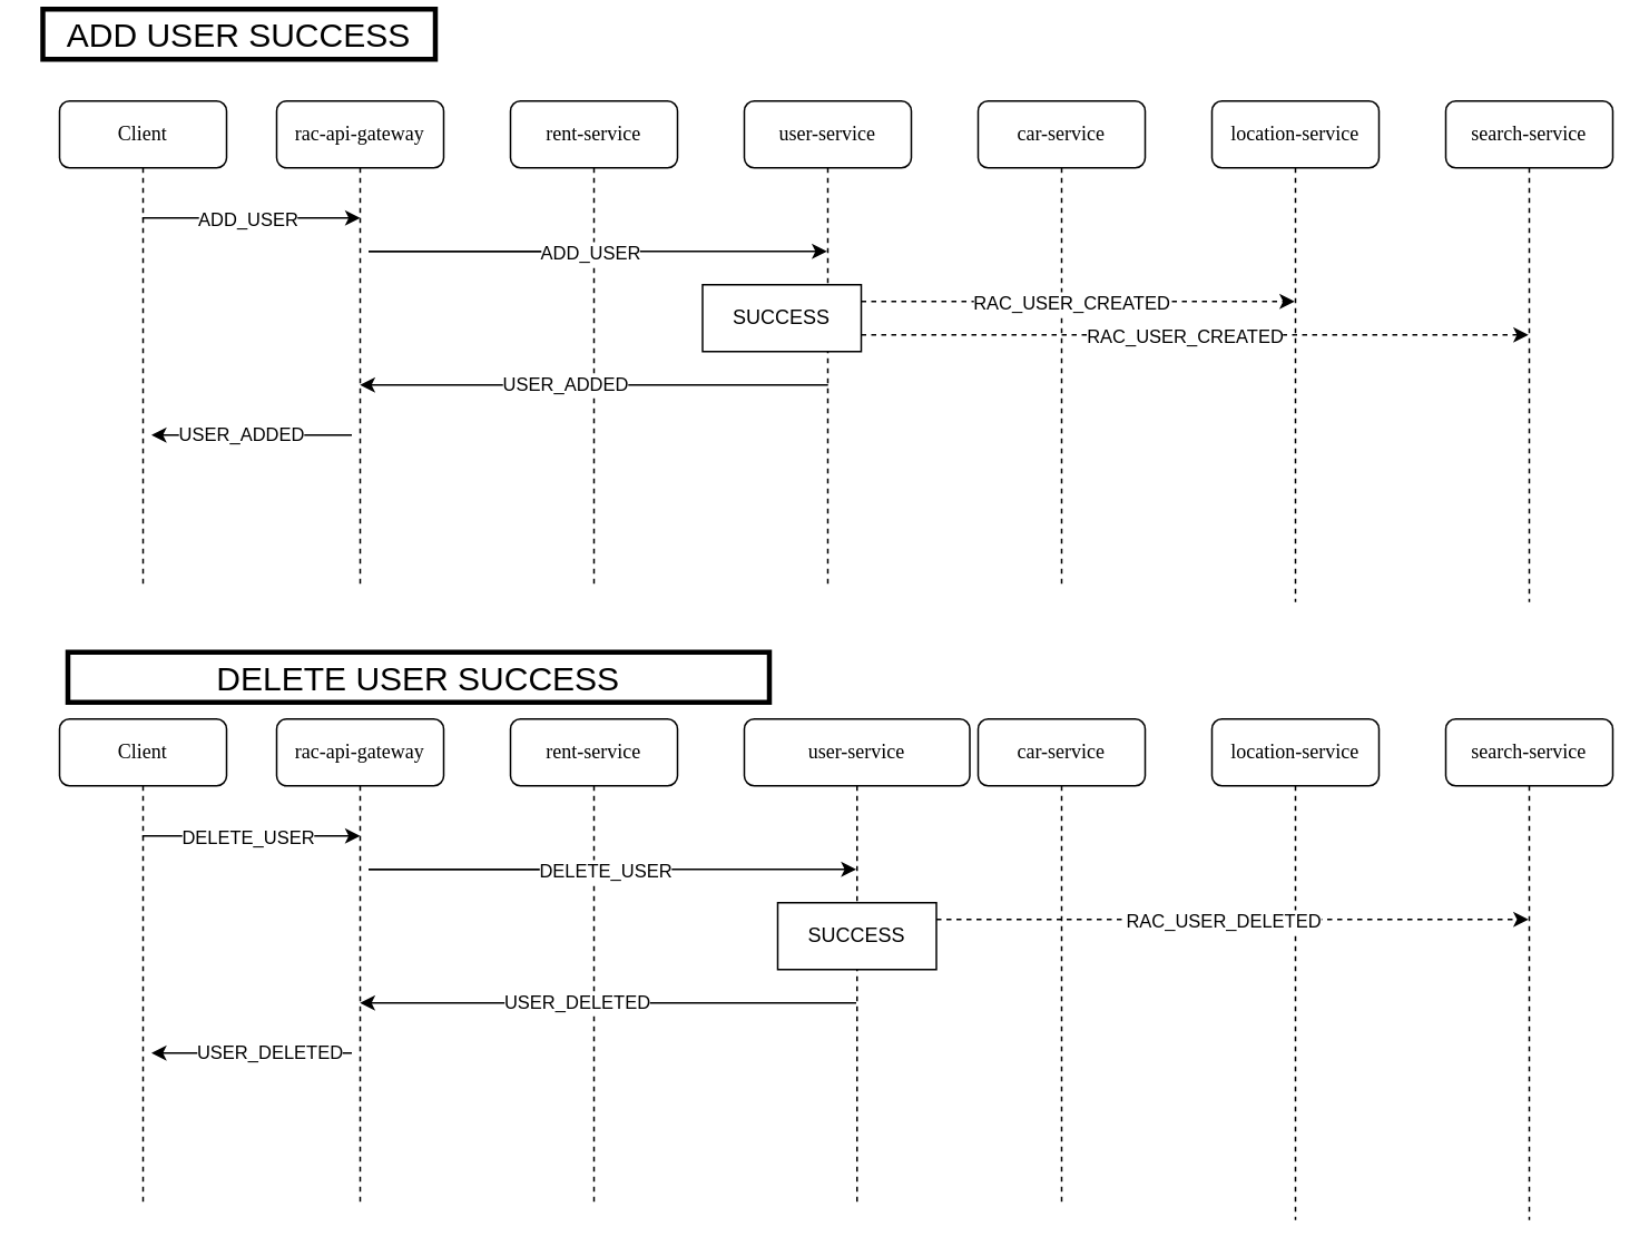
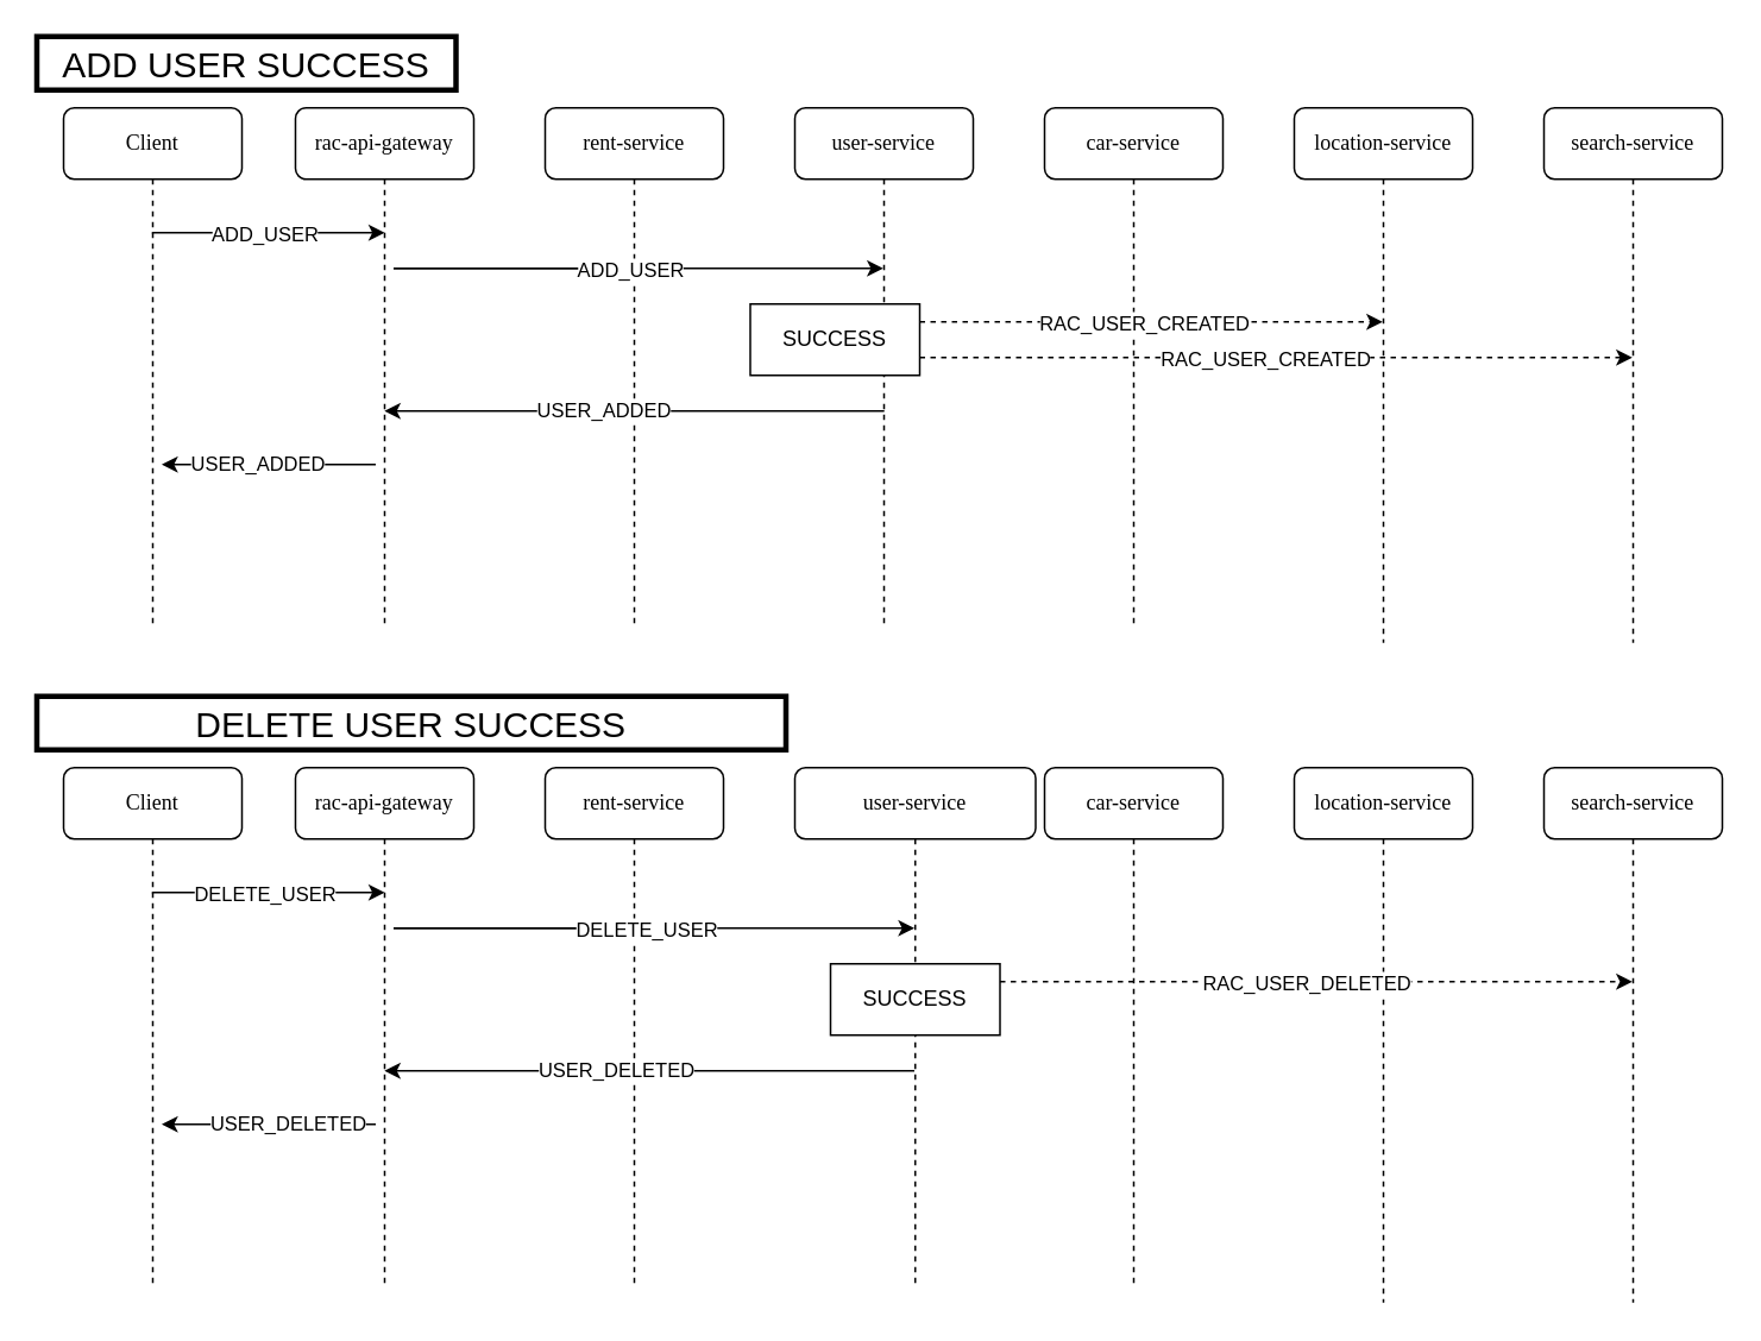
  <mxCell id="0" />
  <mxCell id="1" parent="0" />
  <mxCell id="2" value="rent-service" style="shape=umlLifeline;perimeter=lifelinePerimeter;whiteSpace=wrap;html=1;container=1;collapsible=0;recursiveResize=0;outlineConnect=0;rounded=1;shadow=0;comic=0;labelBackgroundColor=none;strokeWidth=1;fontFamily=Verdana;fontSize=12;align=center;" parent="1" vertex="1"><mxGeometry x="305" y="60" width="100" height="290" as="geometry" /></mxCell>
  <mxCell id="3" value="user-service" style="shape=umlLifeline;perimeter=lifelinePerimeter;whiteSpace=wrap;html=1;container=1;collapsible=0;recursiveResize=0;outlineConnect=0;rounded=1;shadow=0;comic=0;labelBackgroundColor=none;strokeWidth=1;fontFamily=Verdana;fontSize=12;align=center;" parent="1" vertex="1"><mxGeometry x="445" y="60" width="100" height="290" as="geometry" /></mxCell>
  <mxCell id="4" value="SUCCESS" style="rounded=0;whiteSpace=wrap;html=1;" vertex="1" parent="3"><mxGeometry x="-25" y="110" width="95" height="40" as="geometry" /></mxCell>
  <mxCell id="5" value="car-service" style="shape=umlLifeline;perimeter=lifelinePerimeter;whiteSpace=wrap;html=1;container=1;collapsible=0;recursiveResize=0;outlineConnect=0;rounded=1;shadow=0;comic=0;labelBackgroundColor=none;strokeWidth=1;fontFamily=Verdana;fontSize=12;align=center;" parent="1" vertex="1"><mxGeometry x="585" y="60" width="100" height="290" as="geometry" /></mxCell>
  <mxCell id="6" value="location-service" style="shape=umlLifeline;perimeter=lifelinePerimeter;whiteSpace=wrap;html=1;container=1;collapsible=0;recursiveResize=0;outlineConnect=0;rounded=1;shadow=0;comic=0;labelBackgroundColor=none;strokeWidth=1;fontFamily=Verdana;fontSize=12;align=center;" parent="1" vertex="1"><mxGeometry x="725" y="60" width="100" height="300" as="geometry" /></mxCell>
  <mxCell id="7" value="" style="endArrow=classic;html=1;rounded=0;dashed=1;exitX=1;exitY=0.25;exitDx=0;exitDy=0;" edge="1" parent="6" source="4"><mxGeometry width="50" height="50" relative="1" as="geometry"><mxPoint x="-205" y="120" as="sourcePoint" /><mxPoint x="49.5" y="120.0" as="targetPoint" /></mxGeometry></mxCell>
  <mxCell id="8" value="RAC_USER_CREATED" style="edgeLabel;html=1;align=center;verticalAlign=middle;resizable=0;points=[];" vertex="1" connectable="0" parent="7"><mxGeometry x="-0.035" relative="1" as="geometry"><mxPoint as="offset" /></mxGeometry></mxCell>
  <mxCell id="9" value="search-service" style="shape=umlLifeline;perimeter=lifelinePerimeter;whiteSpace=wrap;html=1;container=1;collapsible=0;recursiveResize=0;outlineConnect=0;rounded=1;shadow=0;comic=0;labelBackgroundColor=none;strokeWidth=1;fontFamily=Verdana;fontSize=12;align=center;" parent="1" vertex="1"><mxGeometry x="865" y="60" width="100" height="300" as="geometry" /></mxCell>
  <mxCell id="10" value="Client" style="shape=umlLifeline;perimeter=lifelinePerimeter;whiteSpace=wrap;html=1;container=1;collapsible=0;recursiveResize=0;outlineConnect=0;rounded=1;shadow=0;comic=0;labelBackgroundColor=none;strokeWidth=1;fontFamily=Verdana;fontSize=12;align=center;" parent="1" vertex="1"><mxGeometry x="35" y="60" width="100" height="290" as="geometry" /></mxCell>
  <mxCell id="11" value="rac-api-gateway" style="shape=umlLifeline;perimeter=lifelinePerimeter;whiteSpace=wrap;html=1;container=1;collapsible=0;recursiveResize=0;outlineConnect=0;rounded=1;shadow=0;comic=0;labelBackgroundColor=none;strokeWidth=1;fontFamily=Verdana;fontSize=12;align=center;" vertex="1" parent="1"><mxGeometry x="165" y="60" width="100" height="290" as="geometry" /></mxCell>
  <mxCell id="12" value="" style="endArrow=classic;html=1;rounded=0;" edge="1" parent="11" source="10"><mxGeometry width="50" height="50" relative="1" as="geometry"><mxPoint y="120" as="sourcePoint" /><mxPoint x="50" y="70" as="targetPoint" /></mxGeometry></mxCell>
  <mxCell id="13" value="ADD_USER" style="edgeLabel;html=1;align=center;verticalAlign=middle;resizable=0;points=[];" vertex="1" connectable="0" parent="12"><mxGeometry x="-0.035" relative="1" as="geometry"><mxPoint as="offset" /></mxGeometry></mxCell>
  <mxCell id="14" value="" style="endArrow=classic;html=1;rounded=0;" edge="1" parent="11"><mxGeometry width="50" height="50" relative="1" as="geometry"><mxPoint x="55" y="90" as="sourcePoint" /><mxPoint x="185" y="90" as="targetPoint" /></mxGeometry></mxCell>
  <mxCell id="15" value="" style="endArrow=classic;html=1;rounded=0;" edge="1" parent="11" target="3"><mxGeometry width="50" height="50" relative="1" as="geometry"><mxPoint x="55" y="90" as="sourcePoint" /><mxPoint x="185" y="90" as="targetPoint" /></mxGeometry></mxCell>
  <mxCell id="16" value="ADD_USER" style="edgeLabel;html=1;align=center;verticalAlign=middle;resizable=0;points=[];" vertex="1" connectable="0" parent="15"><mxGeometry x="-0.035" relative="1" as="geometry"><mxPoint as="offset" /></mxGeometry></mxCell>
- <mxCell id="17" value="&lt;font style=&quot;font-size: 20px;&quot;&gt;ADD USER SUCCESS&lt;/font&gt;" style="text;html=1;strokeColor=default;fillColor=none;align=center;verticalAlign=middle;whiteSpace=wrap;rounded=0;strokeWidth=3;" vertex="1" parent="1"><mxGeometry x="25" y="5" width="235" height="30" as="geometry" /></mxCell>
+ <mxCell id="17" value="&lt;font style=&quot;font-size: 20px;&quot;&gt;ADD USER SUCCESS&lt;/font&gt;" style="text;html=1;strokeColor=default;fillColor=none;align=center;verticalAlign=middle;whiteSpace=wrap;rounded=0;strokeWidth=3;" vertex="1" parent="1"><mxGeometry x="20" y="20" width="235" height="30" as="geometry" /></mxCell>
  <mxCell id="18" value="" style="endArrow=classic;html=1;rounded=0;" edge="1" parent="1"><mxGeometry width="50" height="50" relative="1" as="geometry"><mxPoint x="495.13" y="230" as="sourcePoint" /><mxPoint x="214.88" y="230" as="targetPoint" /></mxGeometry></mxCell>
  <mxCell id="19" value="USER_ADDED" style="edgeLabel;html=1;align=center;verticalAlign=middle;resizable=0;points=[];" vertex="1" connectable="0" parent="18"><mxGeometry x="0.137" y="-1" relative="1" as="geometry"><mxPoint x="1" as="offset" /></mxGeometry></mxCell>
  <mxCell id="20" value="" style="endArrow=classic;html=1;rounded=0;" edge="1" parent="1"><mxGeometry width="50" height="50" relative="1" as="geometry"><mxPoint x="210" y="260" as="sourcePoint" /><mxPoint x="90" y="260" as="targetPoint" /></mxGeometry></mxCell>
  <mxCell id="21" value="USER_ADDED" style="edgeLabel;html=1;align=center;verticalAlign=middle;resizable=0;points=[];" vertex="1" connectable="0" parent="20"><mxGeometry x="0.137" y="-1" relative="1" as="geometry"><mxPoint x="1" as="offset" /></mxGeometry></mxCell>
  <mxCell id="22" value="rent-service" style="shape=umlLifeline;perimeter=lifelinePerimeter;whiteSpace=wrap;html=1;container=1;collapsible=0;recursiveResize=0;outlineConnect=0;rounded=1;shadow=0;comic=0;labelBackgroundColor=none;strokeWidth=1;fontFamily=Verdana;fontSize=12;align=center;" vertex="1" parent="1"><mxGeometry x="305" y="430" width="100" height="290" as="geometry" /></mxCell>
  <mxCell id="23" value="user-service" style="shape=umlLifeline;perimeter=lifelinePerimeter;whiteSpace=wrap;html=1;container=1;collapsible=0;recursiveResize=0;outlineConnect=0;rounded=1;shadow=0;comic=0;labelBackgroundColor=none;strokeWidth=1;fontFamily=Verdana;fontSize=12;align=center;" vertex="1" parent="1"><mxGeometry x="445" y="430" width="135" height="290" as="geometry" /></mxCell>
  <mxCell id="24" value="SUCCESS" style="rounded=0;whiteSpace=wrap;html=1;" vertex="1" parent="23"><mxGeometry x="20" y="110" width="95" height="40" as="geometry" /></mxCell>
  <mxCell id="25" value="car-service" style="shape=umlLifeline;perimeter=lifelinePerimeter;whiteSpace=wrap;html=1;container=1;collapsible=0;recursiveResize=0;outlineConnect=0;rounded=1;shadow=0;comic=0;labelBackgroundColor=none;strokeWidth=1;fontFamily=Verdana;fontSize=12;align=center;" vertex="1" parent="1"><mxGeometry x="585" y="430" width="100" height="290" as="geometry" /></mxCell>
  <mxCell id="26" value="location-service" style="shape=umlLifeline;perimeter=lifelinePerimeter;whiteSpace=wrap;html=1;container=1;collapsible=0;recursiveResize=0;outlineConnect=0;rounded=1;shadow=0;comic=0;labelBackgroundColor=none;strokeWidth=1;fontFamily=Verdana;fontSize=12;align=center;" vertex="1" parent="1"><mxGeometry x="725" y="430" width="100" height="300" as="geometry" /></mxCell>
  <mxCell id="27" value="search-service" style="shape=umlLifeline;perimeter=lifelinePerimeter;whiteSpace=wrap;html=1;container=1;collapsible=0;recursiveResize=0;outlineConnect=0;rounded=1;shadow=0;comic=0;labelBackgroundColor=none;strokeWidth=1;fontFamily=Verdana;fontSize=12;align=center;" vertex="1" parent="1"><mxGeometry x="865" y="430" width="100" height="300" as="geometry" /></mxCell>
  <mxCell id="28" value="Client" style="shape=umlLifeline;perimeter=lifelinePerimeter;whiteSpace=wrap;html=1;container=1;collapsible=0;recursiveResize=0;outlineConnect=0;rounded=1;shadow=0;comic=0;labelBackgroundColor=none;strokeWidth=1;fontFamily=Verdana;fontSize=12;align=center;" vertex="1" parent="1"><mxGeometry x="35" y="430" width="100" height="290" as="geometry" /></mxCell>
  <mxCell id="29" value="rac-api-gateway" style="shape=umlLifeline;perimeter=lifelinePerimeter;whiteSpace=wrap;html=1;container=1;collapsible=0;recursiveResize=0;outlineConnect=0;rounded=1;shadow=0;comic=0;labelBackgroundColor=none;strokeWidth=1;fontFamily=Verdana;fontSize=12;align=center;" vertex="1" parent="1"><mxGeometry x="165" y="430" width="100" height="290" as="geometry" /></mxCell>
  <mxCell id="30" value="" style="endArrow=classic;html=1;rounded=0;" edge="1" parent="29" source="28"><mxGeometry width="50" height="50" relative="1" as="geometry"><mxPoint y="120" as="sourcePoint" /><mxPoint x="50" y="70" as="targetPoint" /></mxGeometry></mxCell>
  <mxCell id="31" value="DELETE_USER" style="edgeLabel;html=1;align=center;verticalAlign=middle;resizable=0;points=[];" vertex="1" connectable="0" parent="30"><mxGeometry x="-0.035" relative="1" as="geometry"><mxPoint as="offset" /></mxGeometry></mxCell>
  <mxCell id="32" value="" style="endArrow=classic;html=1;rounded=0;" edge="1" parent="29"><mxGeometry width="50" height="50" relative="1" as="geometry"><mxPoint x="55" y="90" as="sourcePoint" /><mxPoint x="185" y="90" as="targetPoint" /></mxGeometry></mxCell>
  <mxCell id="33" value="" style="endArrow=classic;html=1;rounded=0;" edge="1" parent="29" target="23"><mxGeometry width="50" height="50" relative="1" as="geometry"><mxPoint x="55" y="90" as="sourcePoint" /><mxPoint x="185" y="90" as="targetPoint" /></mxGeometry></mxCell>
  <mxCell id="34" value="DELETE_USER" style="edgeLabel;html=1;align=center;verticalAlign=middle;resizable=0;points=[];" vertex="1" connectable="0" parent="33"><mxGeometry x="-0.035" relative="1" as="geometry"><mxPoint as="offset" /></mxGeometry></mxCell>
- <mxCell id="35" value="&lt;font style=&quot;font-size: 20px;&quot;&gt;DELETE USER SUCCESS&lt;/font&gt;" style="text;html=1;strokeColor=default;fillColor=none;align=center;verticalAlign=middle;whiteSpace=wrap;rounded=0;strokeWidth=3;" vertex="1" parent="1"><mxGeometry x="40" y="390" width="420" height="30" as="geometry" /></mxCell>
+ <mxCell id="35" value="&lt;font style=&quot;font-size: 20px;&quot;&gt;DELETE USER SUCCESS&lt;/font&gt;" style="text;html=1;strokeColor=default;fillColor=none;align=center;verticalAlign=middle;whiteSpace=wrap;rounded=0;strokeWidth=3;" vertex="1" parent="1"><mxGeometry x="20" y="390" width="420" height="30" as="geometry" /></mxCell>
  <mxCell id="36" value="" style="endArrow=classic;html=1;rounded=0;" edge="1" parent="1" source="23"><mxGeometry width="50" height="50" relative="1" as="geometry"><mxPoint x="495.13" y="600" as="sourcePoint" /><mxPoint x="214.88" y="600" as="targetPoint" /></mxGeometry></mxCell>
  <mxCell id="37" value="USER_DELETED" style="edgeLabel;html=1;align=center;verticalAlign=middle;resizable=0;points=[];" vertex="1" connectable="0" parent="36"><mxGeometry x="0.137" y="-1" relative="1" as="geometry"><mxPoint x="1" as="offset" /></mxGeometry></mxCell>
  <mxCell id="38" value="" style="endArrow=classic;html=1;rounded=0;" edge="1" parent="1"><mxGeometry width="50" height="50" relative="1" as="geometry"><mxPoint x="210" y="630" as="sourcePoint" /><mxPoint x="90" y="630" as="targetPoint" /></mxGeometry></mxCell>
  <mxCell id="39" value="USER_DELETED" style="edgeLabel;html=1;align=center;verticalAlign=middle;resizable=0;points=[];" vertex="1" connectable="0" parent="38"><mxGeometry x="0.137" y="-1" relative="1" as="geometry"><mxPoint x="18" as="offset" /></mxGeometry></mxCell>
  <mxCell id="40" value="" style="endArrow=classic;html=1;rounded=0;dashed=1;exitX=1;exitY=0.75;exitDx=0;exitDy=0;" edge="1" parent="1" source="4" target="9"><mxGeometry width="50" height="50" relative="1" as="geometry"><mxPoint x="525" y="190" as="sourcePoint" /><mxPoint x="784.5" y="190" as="targetPoint" /></mxGeometry></mxCell>
  <mxCell id="41" value="RAC_USER_CREATED" style="edgeLabel;html=1;align=center;verticalAlign=middle;resizable=0;points=[];" vertex="1" connectable="0" parent="40"><mxGeometry x="-0.035" relative="1" as="geometry"><mxPoint as="offset" /></mxGeometry></mxCell>
  <mxCell id="42" value="" style="endArrow=classic;html=1;rounded=0;dashed=1;exitX=1;exitY=0.25;exitDx=0;exitDy=0;" edge="1" parent="1" source="24" target="27"><mxGeometry width="50" height="50" relative="1" as="geometry"><mxPoint x="525" y="190" as="sourcePoint" /><mxPoint x="784.5" y="190" as="targetPoint" /></mxGeometry></mxCell>
  <mxCell id="43" value="RAC_USER_DELETED" style="edgeLabel;html=1;align=center;verticalAlign=middle;resizable=0;points=[];" vertex="1" connectable="0" parent="42"><mxGeometry x="-0.035" relative="1" as="geometry"><mxPoint as="offset" /></mxGeometry></mxCell>
